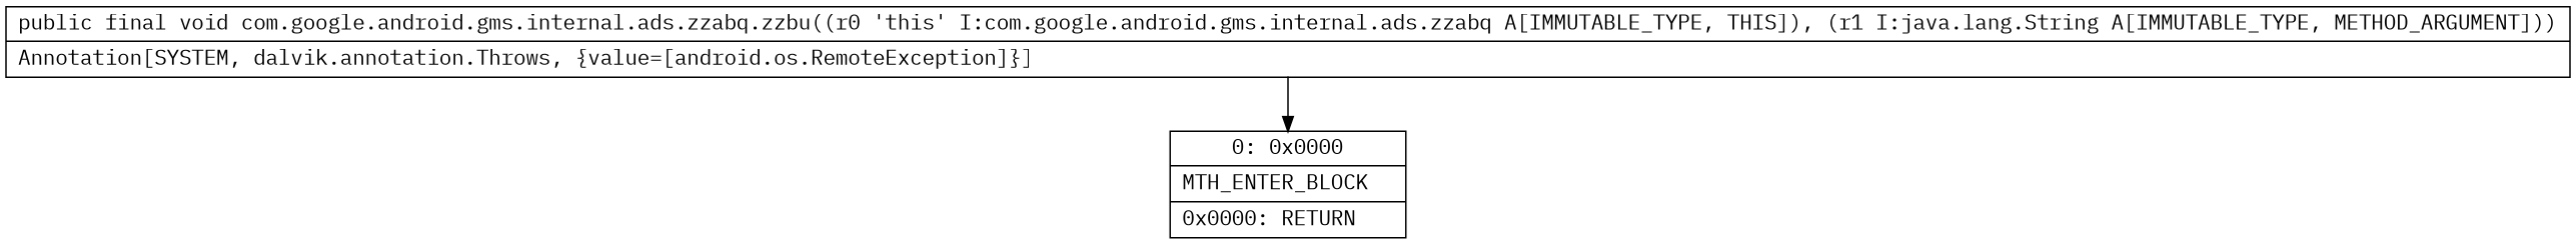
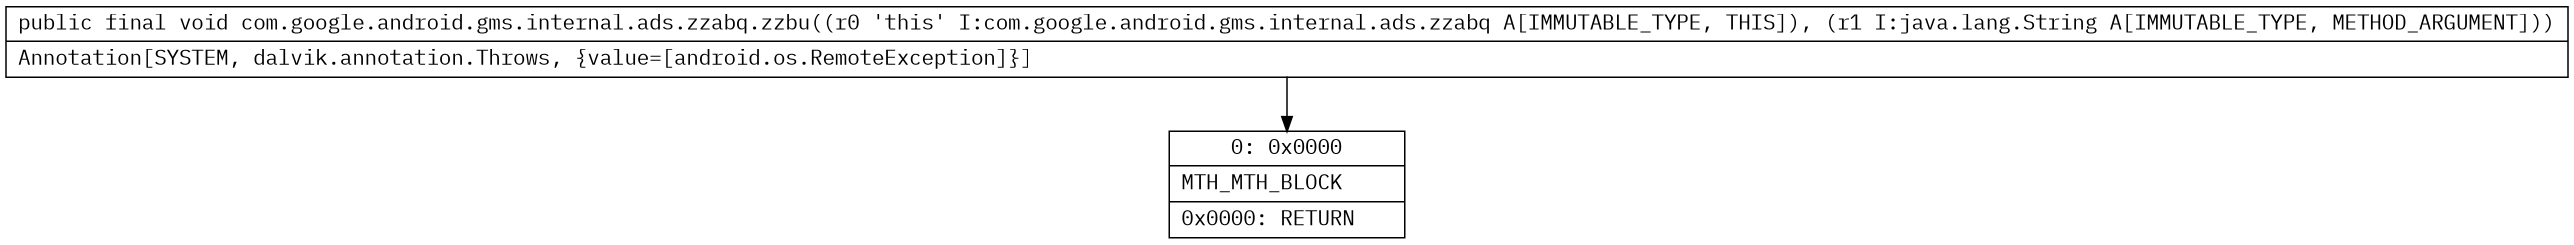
  digraph {
    fontname="IBM Plex Mono"
    node [shape=record fontname="IBM Plex Mono"]
-   n1 [label="{0\:\ 0x0000|MTH_ENTER_BLOCK\l|0x0000: RETURN   \l}"]
+   n1 [label="{0\:\ 0x0000|MTH_MTH_BLOCK\l|0x0000: RETURN   \l}"]
    n2 [label="{public final void com.google.android.gms.internal.ads.zzabq.zzbu((r0 'this' I:com.google.android.gms.internal.ads.zzabq A[IMMUTABLE_TYPE, THIS]), (r1 I:java.lang.String A[IMMUTABLE_TYPE, METHOD_ARGUMENT]))  | Annotation[SYSTEM, dalvik.annotation.Throws, \{value=[android.os.RemoteException]\}]\l}"]
    n2 -> n1 [fontname="IBM Plex Mono"]
  }
